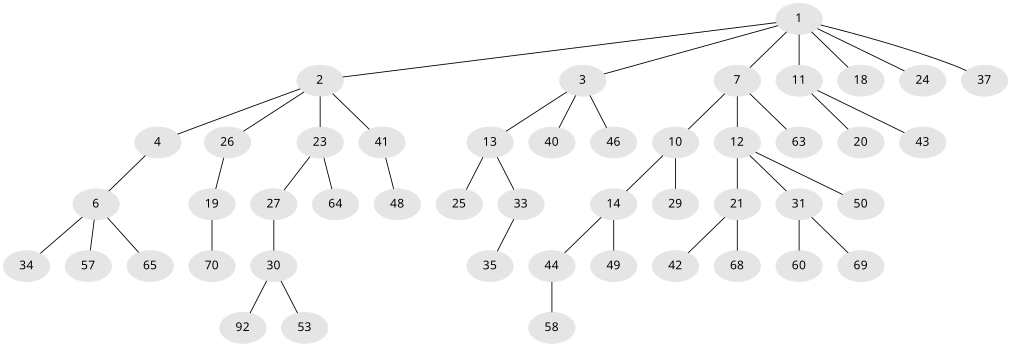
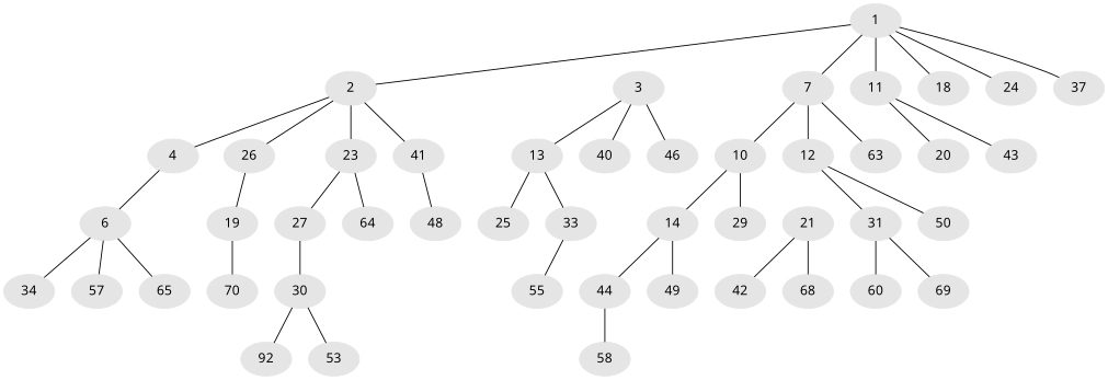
  graph {
    fontname="Noto Sans"
    node [color=gray90 fontname="Noto Sans" style=filled]
    edge [fontname="Noto Sans"]
    1 [super="+5"]
    2 [super="+8"]
    3 [super="+9"]
    7 [super="+54"]
    11 [super="+15"]
    18 [super="+32"]
    24
    37
    4
    n10 [label=26 super="+17"]
    23
    41 [super="+47"]
    13 [super="+62"]
    40
    46
    10 [super="+22"]
    12 [super="+28"]
    63
    20
    43
    6 [super="+51"]
    19 [super="+26"]
    27 [super="+56"]
    64
    48
    25 [super="+38"]
    33
    34 [super="+55"]
    57
    65
    14 [super="+36"]
    29
    21 [super="+39"]
    31 [super="+67"]
    50 [super="+59"]
    44 [super="+45"]
    49
    42
    68
    60
    69
-   35
+   35 [label=55]
    58
    70
    30 [super="+61"]
    n46 [label=92]
    53
    1 -- 2
-   1 -- 3
    1 -- 7
    1 -- 11
    1 -- 18
    1 -- 24
    1 -- 37
    2 -- 4
    2 -- n10
    2 -- 23
    2 -- 41
    3 -- 13
    3 -- 40
    3 -- 46
    7 -- 10
    7 -- 12
    7 -- 63
    11 -- 20
    11 -- 43
    4 -- 6
    n10 -- 19
    23 -- 27
    23 -- 64
    41 -- 48
    13 -- 25
    13 -- 33
    10 -- 14
    10 -- 29
-   12 -- 21
    12 -- 31
    12 -- 50
    6 -- 34
    6 -- 57
    6 -- 65
    19 -- 70
    27 -- 30
    33 -- 35
    14 -- 44
    14 -- 49
    21 -- 42
    21 -- 68
    31 -- 60
    31 -- 69
    44 -- 58
    30 -- n46
    30 -- 53
  }
